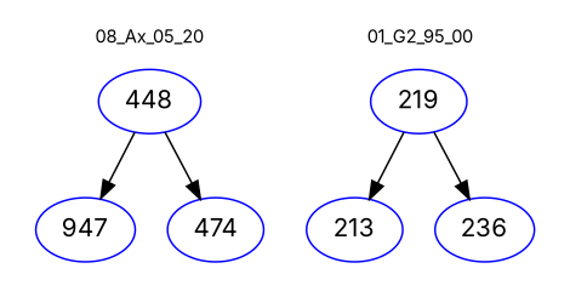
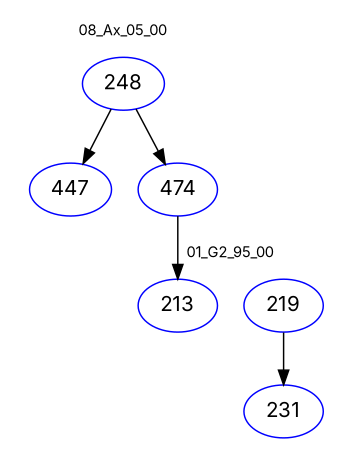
  digraph {
    fontname=Inter
    node [color=blue fontname=Inter]
    edge [color=black fontname=Inter]
-   n1 [label=448]
-   n2 [label=947]
+   n1 [label=248]
+   n2 [label=447]
    n3 [label=474]
    n4 [label=219]
    n5 [label=213]
-   n6 [label=236]
+   n6 [label=231]
    subgraph cluster_1 {
      color=white
      fontsize=10
-     label="08_Ax_05_20"
+     label="08_Ax_05_00"
      n1
      n2
      n3
    }
    subgraph cluster_2 {
      color=white
      fontsize=10
      label="01_G2_95_00"
      n4
      n5
      n6
    }
    n1 -> n2
    n1 -> n3
-   n4 -> n5
+   n3 -> n5
    n4 -> n6
  }
